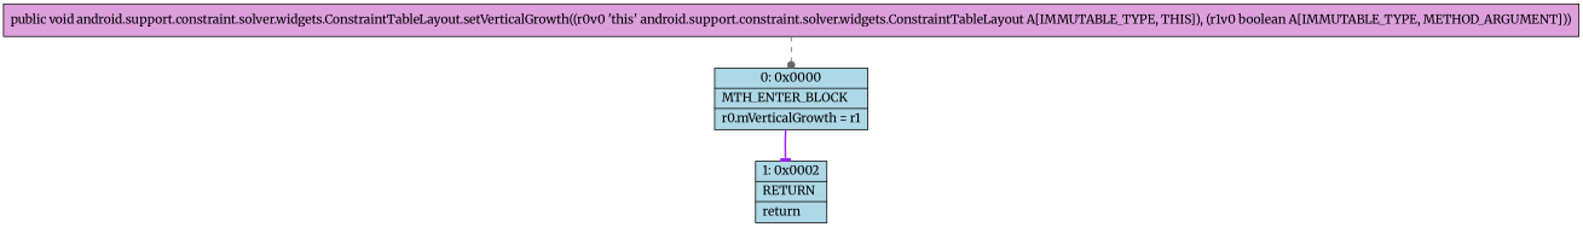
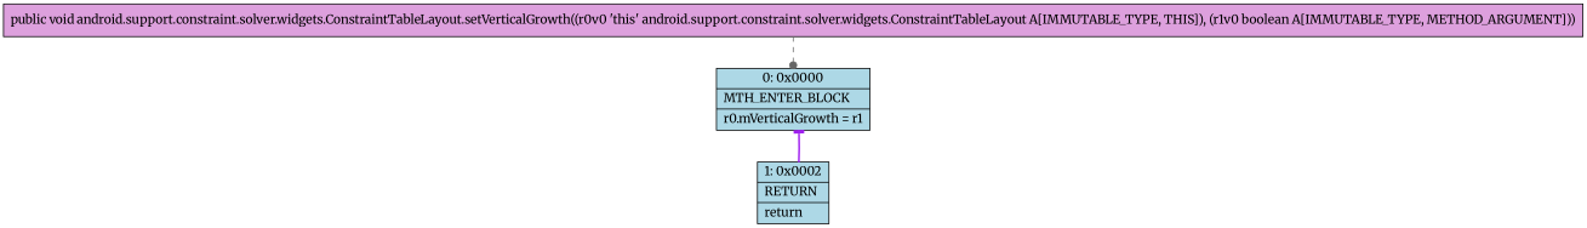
  digraph {
    fontname=Merriweather
    node [shape=record style=filled fillcolor=lightblue fontname=Merriweather]
    edge [fontname=Merriweather]
    n1 [label="{0\:\ 0x0000|MTH_ENTER_BLOCK\l|r0.mVerticalGrowth = r1\l}"]
    n2 [label="{1\:\ 0x0002|RETURN\l|return\l}"]
    n3 [label="{public void android.support.constraint.solver.widgets.ConstraintTableLayout.setVerticalGrowth((r0v0 'this' android.support.constraint.solver.widgets.ConstraintTableLayout A[IMMUTABLE_TYPE, THIS]), (r1v0 boolean A[IMMUTABLE_TYPE, METHOD_ARGUMENT])) }" fillcolor=plum]
-   n1 -> n2 [color=purple style=bold arrowhead=tee]
+   n2 -> n1 [color=purple style=bold arrowhead=tee]
    n3 -> n1 [color=gray40 style=dashed arrowhead=dot]
  }
